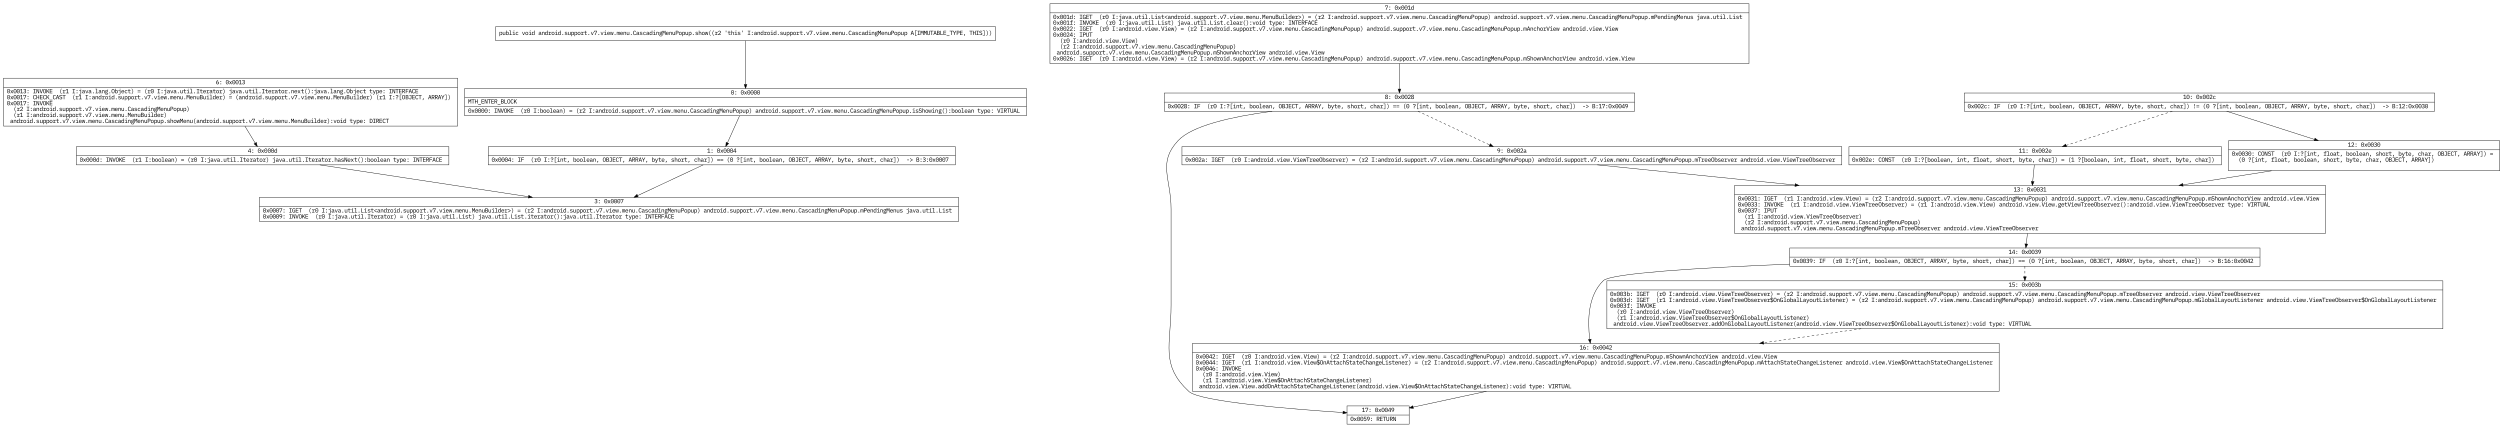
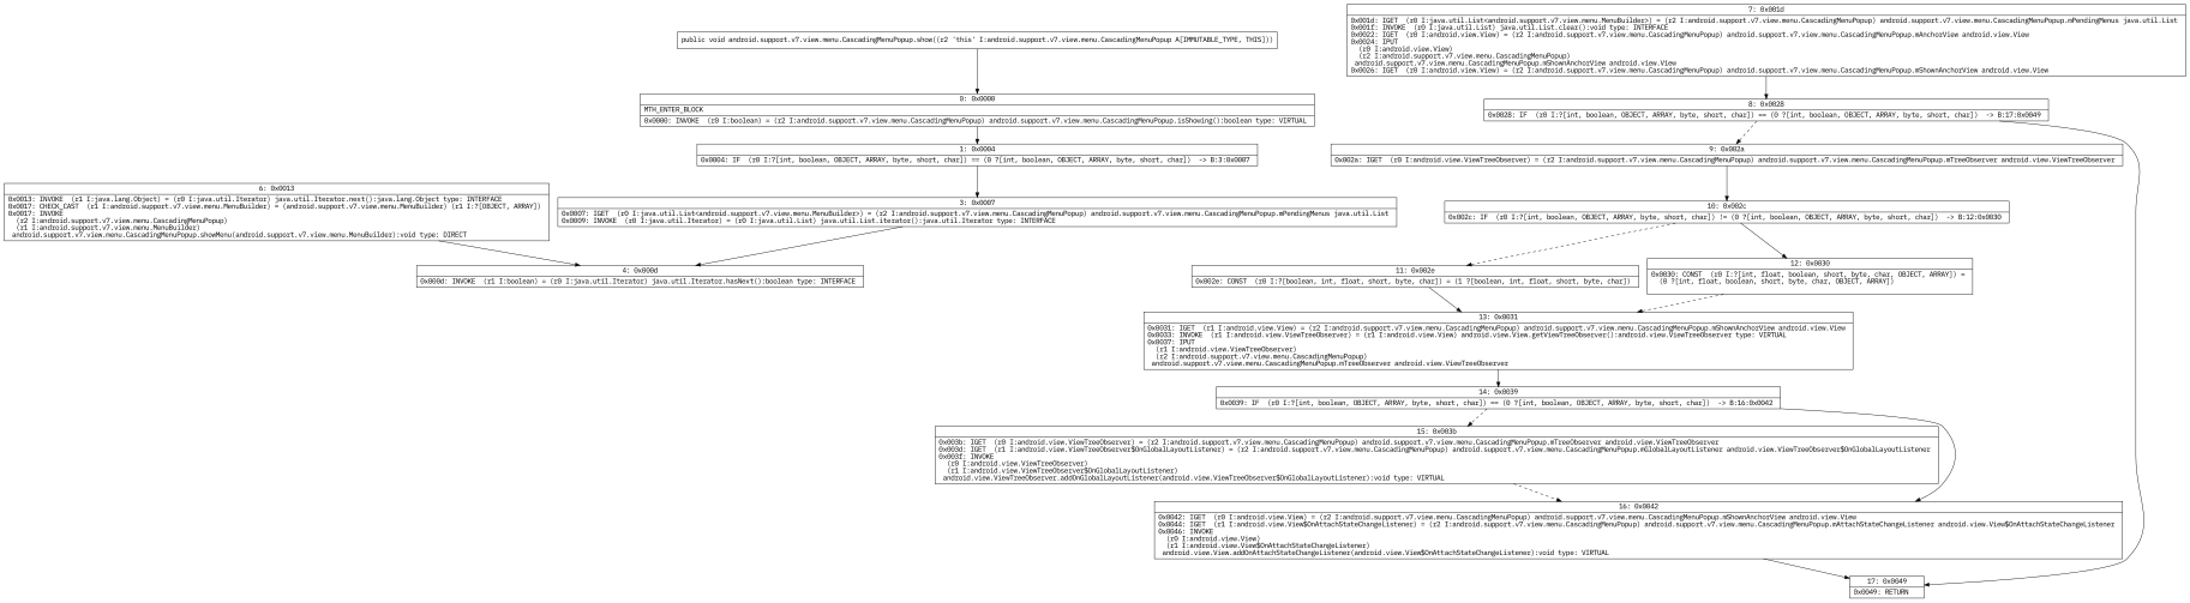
  digraph {
    fontname="IBM Plex Mono"
    node [fontname="IBM Plex Mono" shape=record]
    edge [fontname="IBM Plex Mono"]
    n1 [label="{0\:\ 0x0000|MTH_ENTER_BLOCK\l|0x0000: INVOKE  (r0 I:boolean) = (r2 I:android.support.v7.view.menu.CascadingMenuPopup) android.support.v7.view.menu.CascadingMenuPopup.isShowing():boolean type: VIRTUAL \l}"]
    n2 [label="{1\:\ 0x0004|0x0004: IF  (r0 I:?[int, boolean, OBJECT, ARRAY, byte, short, char]) == (0 ?[int, boolean, OBJECT, ARRAY, byte, short, char])  \-\> B:3:0x0007 \l}"]
    n3 [label="{3\:\ 0x0007|0x0007: IGET  (r0 I:java.util.List\<android.support.v7.view.menu.MenuBuilder\>) = (r2 I:android.support.v7.view.menu.CascadingMenuPopup) android.support.v7.view.menu.CascadingMenuPopup.mPendingMenus java.util.List \l0x0009: INVOKE  (r0 I:java.util.Iterator) = (r0 I:java.util.List) java.util.List.iterator():java.util.Iterator type: INTERFACE \l}"]
    n4 [label="{4\:\ 0x000d|0x000d: INVOKE  (r1 I:boolean) = (r0 I:java.util.Iterator) java.util.Iterator.hasNext():boolean type: INTERFACE \l}"]
    n5 [label="{6\:\ 0x0013|0x0013: INVOKE  (r1 I:java.lang.Object) = (r0 I:java.util.Iterator) java.util.Iterator.next():java.lang.Object type: INTERFACE \l0x0017: CHECK_CAST  (r1 I:android.support.v7.view.menu.MenuBuilder) = (android.support.v7.view.menu.MenuBuilder) (r1 I:?[OBJECT, ARRAY]) \l0x0017: INVOKE  \l  (r2 I:android.support.v7.view.menu.CascadingMenuPopup)\l  (r1 I:android.support.v7.view.menu.MenuBuilder)\l android.support.v7.view.menu.CascadingMenuPopup.showMenu(android.support.v7.view.menu.MenuBuilder):void type: DIRECT \l}"]
    n6 [label="{7\:\ 0x001d|0x001d: IGET  (r0 I:java.util.List\<android.support.v7.view.menu.MenuBuilder\>) = (r2 I:android.support.v7.view.menu.CascadingMenuPopup) android.support.v7.view.menu.CascadingMenuPopup.mPendingMenus java.util.List \l0x001f: INVOKE  (r0 I:java.util.List) java.util.List.clear():void type: INTERFACE \l0x0022: IGET  (r0 I:android.view.View) = (r2 I:android.support.v7.view.menu.CascadingMenuPopup) android.support.v7.view.menu.CascadingMenuPopup.mAnchorView android.view.View \l0x0024: IPUT  \l  (r0 I:android.view.View)\l  (r2 I:android.support.v7.view.menu.CascadingMenuPopup)\l android.support.v7.view.menu.CascadingMenuPopup.mShownAnchorView android.view.View \l0x0026: IGET  (r0 I:android.view.View) = (r2 I:android.support.v7.view.menu.CascadingMenuPopup) android.support.v7.view.menu.CascadingMenuPopup.mShownAnchorView android.view.View \l}"]
    n7 [label="{8\:\ 0x0028|0x0028: IF  (r0 I:?[int, boolean, OBJECT, ARRAY, byte, short, char]) == (0 ?[int, boolean, OBJECT, ARRAY, byte, short, char])  \-\> B:17:0x0049 \l}"]
    n8 [label="{9\:\ 0x002a|0x002a: IGET  (r0 I:android.view.ViewTreeObserver) = (r2 I:android.support.v7.view.menu.CascadingMenuPopup) android.support.v7.view.menu.CascadingMenuPopup.mTreeObserver android.view.ViewTreeObserver \l}"]
-   n9 [label="{17\:\ 0x0049|0x0059: RETURN   \l}"]
+   n9 [label="{17\:\ 0x0049|0x0049: RETURN   \l}"]
    n10 [label="{10\:\ 0x002c|0x002c: IF  (r0 I:?[int, boolean, OBJECT, ARRAY, byte, short, char]) != (0 ?[int, boolean, OBJECT, ARRAY, byte, short, char])  \-\> B:12:0x0030 \l}"]
    n11 [label="{11\:\ 0x002e|0x002e: CONST  (r0 I:?[boolean, int, float, short, byte, char]) = (1 ?[boolean, int, float, short, byte, char]) \l}"]
    n12 [label="{12\:\ 0x0030|0x0030: CONST  (r0 I:?[int, float, boolean, short, byte, char, OBJECT, ARRAY]) = \l  (0 ?[int, float, boolean, short, byte, char, OBJECT, ARRAY])\l \l}"]
    n13 [label="{13\:\ 0x0031|0x0031: IGET  (r1 I:android.view.View) = (r2 I:android.support.v7.view.menu.CascadingMenuPopup) android.support.v7.view.menu.CascadingMenuPopup.mShownAnchorView android.view.View \l0x0033: INVOKE  (r1 I:android.view.ViewTreeObserver) = (r1 I:android.view.View) android.view.View.getViewTreeObserver():android.view.ViewTreeObserver type: VIRTUAL \l0x0037: IPUT  \l  (r1 I:android.view.ViewTreeObserver)\l  (r2 I:android.support.v7.view.menu.CascadingMenuPopup)\l android.support.v7.view.menu.CascadingMenuPopup.mTreeObserver android.view.ViewTreeObserver \l}"]
    n14 [label="{14\:\ 0x0039|0x0039: IF  (r0 I:?[int, boolean, OBJECT, ARRAY, byte, short, char]) == (0 ?[int, boolean, OBJECT, ARRAY, byte, short, char])  \-\> B:16:0x0042 \l}"]
    n15 [label="{15\:\ 0x003b|0x003b: IGET  (r0 I:android.view.ViewTreeObserver) = (r2 I:android.support.v7.view.menu.CascadingMenuPopup) android.support.v7.view.menu.CascadingMenuPopup.mTreeObserver android.view.ViewTreeObserver \l0x003d: IGET  (r1 I:android.view.ViewTreeObserver$OnGlobalLayoutListener) = (r2 I:android.support.v7.view.menu.CascadingMenuPopup) android.support.v7.view.menu.CascadingMenuPopup.mGlobalLayoutListener android.view.ViewTreeObserver$OnGlobalLayoutListener \l0x003f: INVOKE  \l  (r0 I:android.view.ViewTreeObserver)\l  (r1 I:android.view.ViewTreeObserver$OnGlobalLayoutListener)\l android.view.ViewTreeObserver.addOnGlobalLayoutListener(android.view.ViewTreeObserver$OnGlobalLayoutListener):void type: VIRTUAL \l}"]
    n16 [label="{16\:\ 0x0042|0x0042: IGET  (r0 I:android.view.View) = (r2 I:android.support.v7.view.menu.CascadingMenuPopup) android.support.v7.view.menu.CascadingMenuPopup.mShownAnchorView android.view.View \l0x0044: IGET  (r1 I:android.view.View$OnAttachStateChangeListener) = (r2 I:android.support.v7.view.menu.CascadingMenuPopup) android.support.v7.view.menu.CascadingMenuPopup.mAttachStateChangeListener android.view.View$OnAttachStateChangeListener \l0x0046: INVOKE  \l  (r0 I:android.view.View)\l  (r1 I:android.view.View$OnAttachStateChangeListener)\l android.view.View.addOnAttachStateChangeListener(android.view.View$OnAttachStateChangeListener):void type: VIRTUAL \l}"]
    n17 [label="{public void android.support.v7.view.menu.CascadingMenuPopup.show((r2 'this' I:android.support.v7.view.menu.CascadingMenuPopup A[IMMUTABLE_TYPE, THIS])) }"]
    n1 -> n2
    n2 -> n3
-   n4 -> n3
+   n3 -> n4
    n5 -> n4
    n6 -> n7
    n7 -> n8 [style=dashed]
    n7 -> n9
-   n8 -> n13
+   n8 -> n10
    n10 -> n11 [style=dashed]
    n10 -> n12
    n11 -> n13
-   n12 -> n13
+   n12 -> n13 [style=dashed]
    n13 -> n14
    n14 -> n15 [style=dashed]
    n14 -> n16
    n15 -> n16 [style=dashed]
    n16 -> n9
    n17 -> n1
  }
